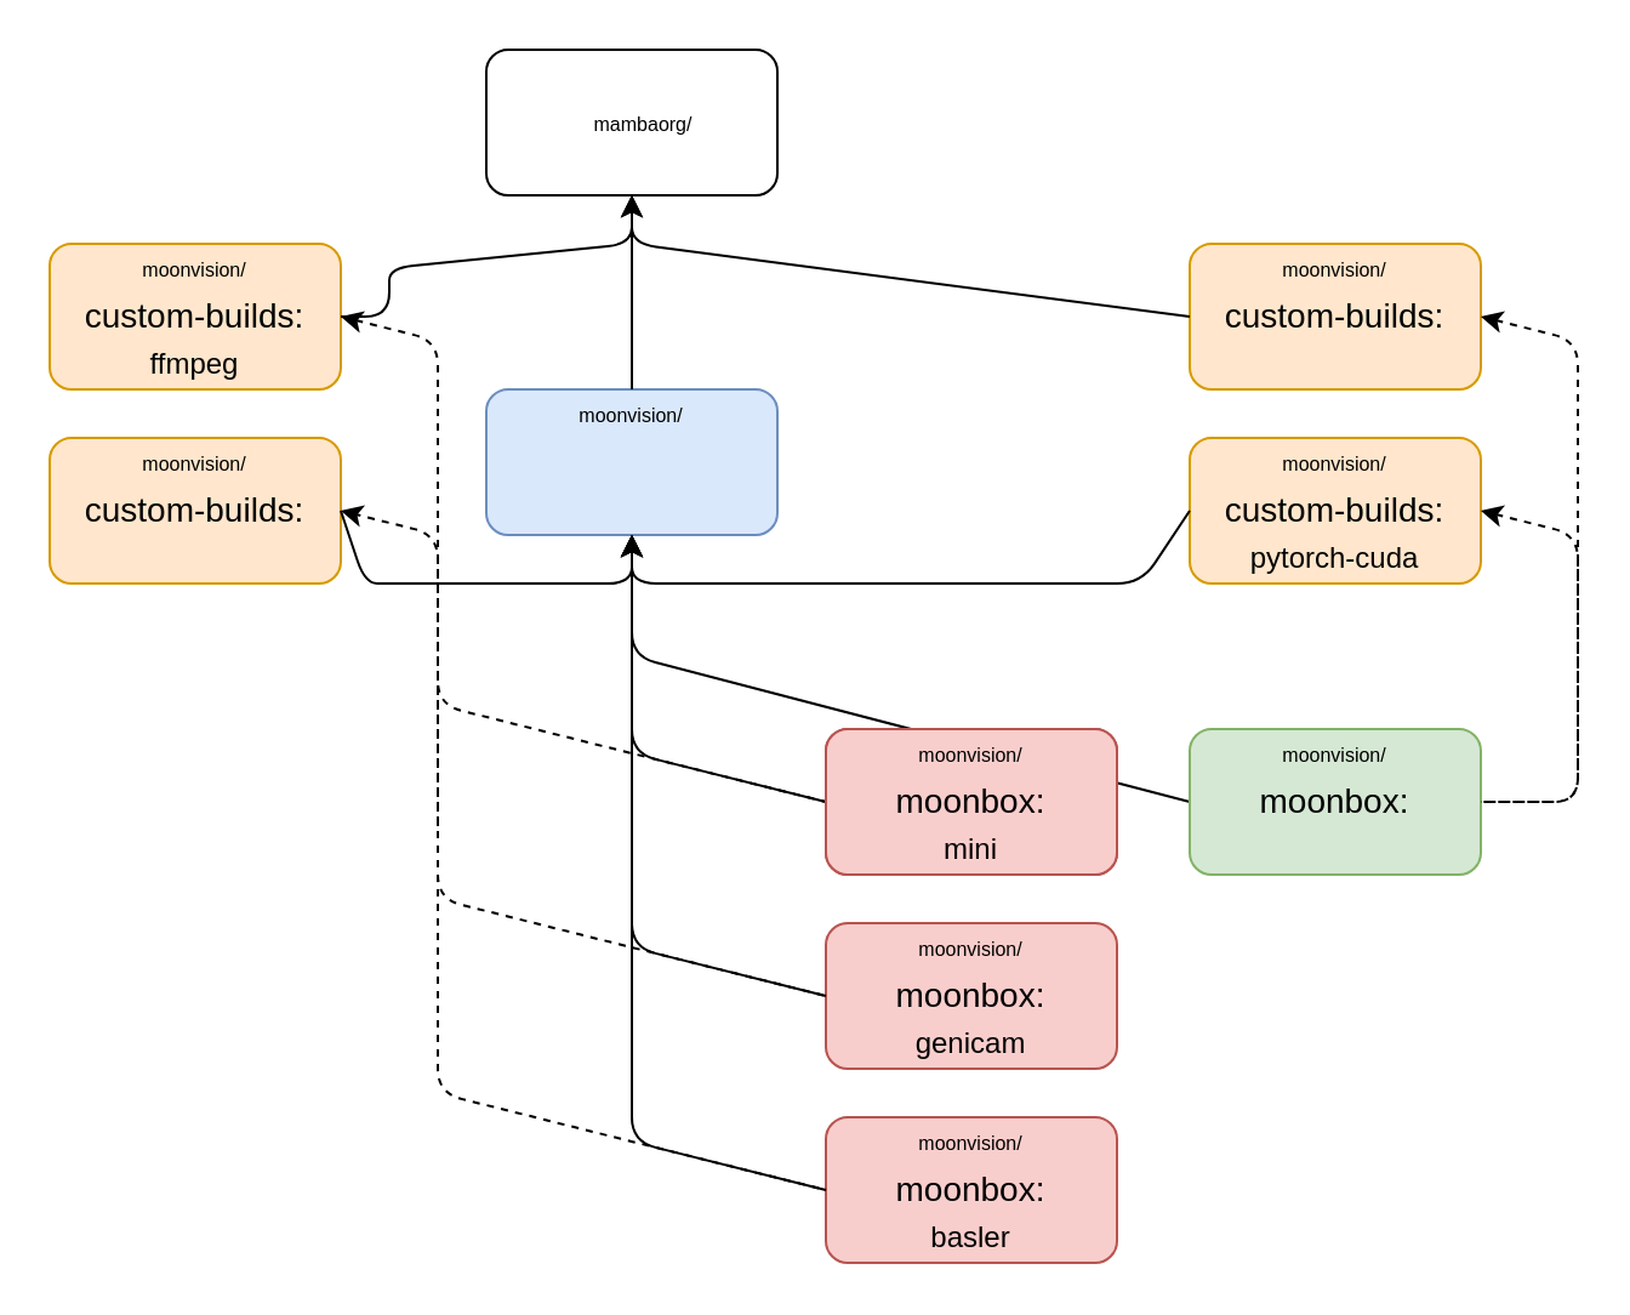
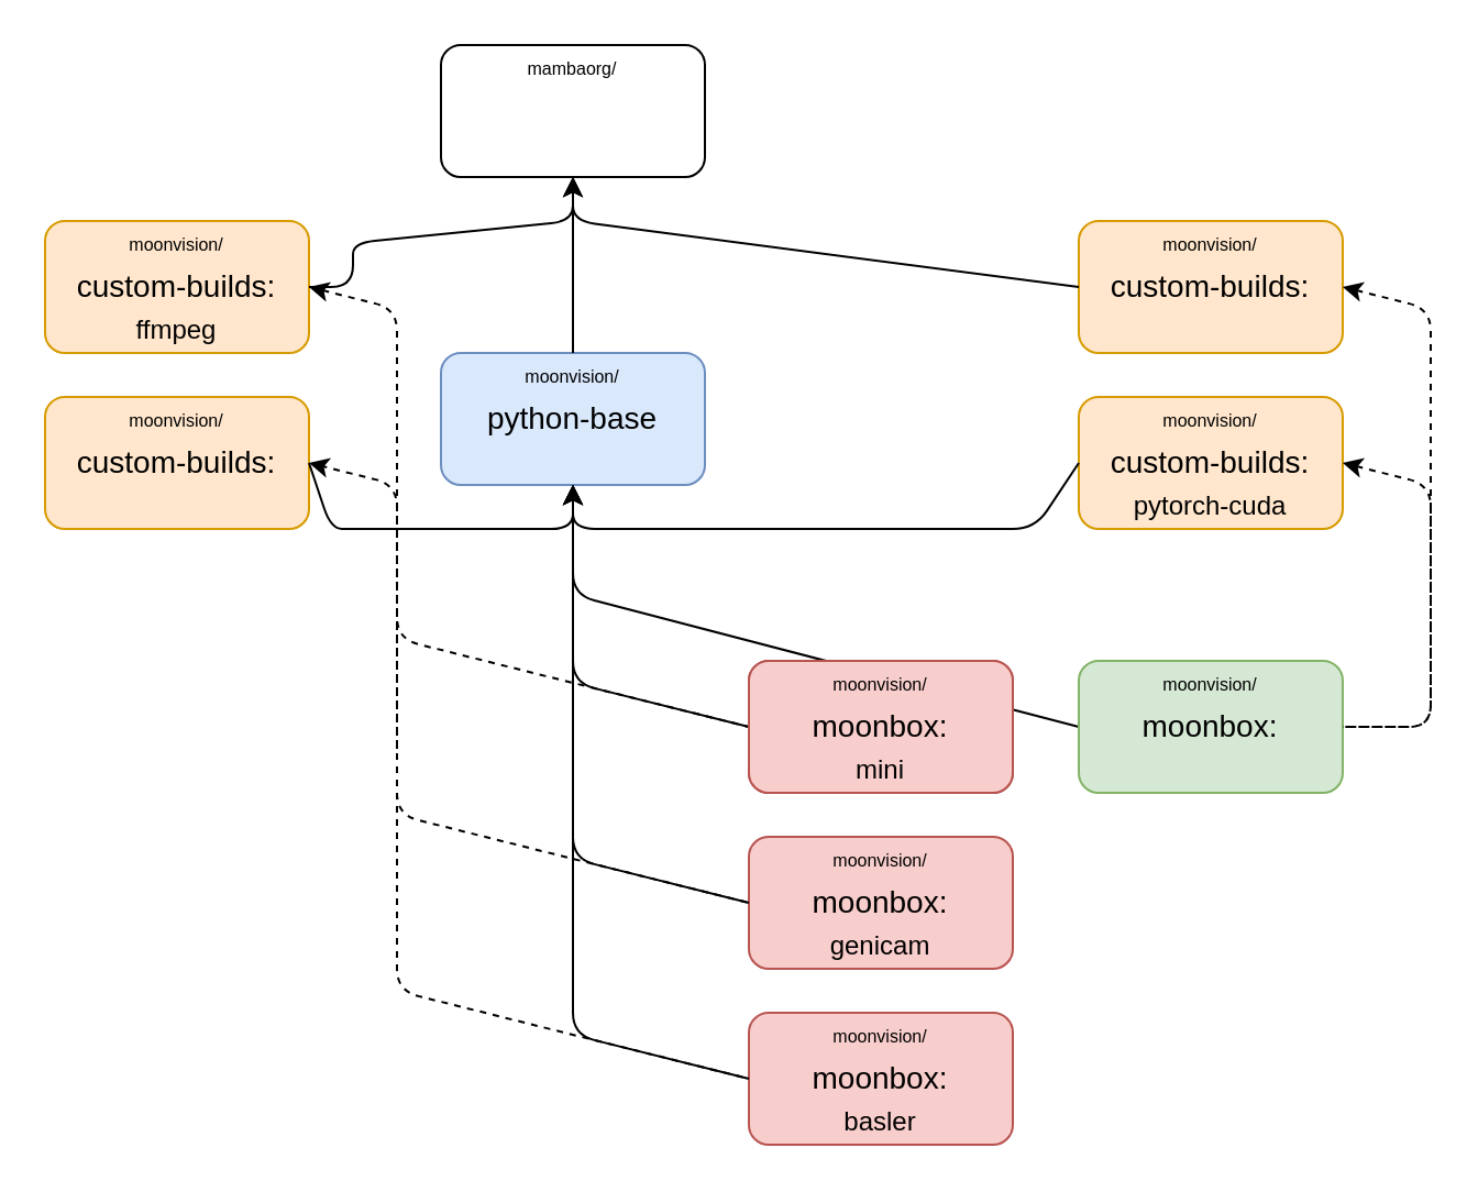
  <mxCell id="0" />
  <mxCell id="1" parent="0" />
  <mxCell id="2" value="" style="endArrow=classic;html=1;strokeColor=#000000;fontColor=#000000;exitX=0;exitY=0.5;exitDx=0;exitDy=0;entryX=0.5;entryY=1;entryDx=0;entryDy=0;" edge="1" parent="1" source="43" target="7"><mxGeometry width="50" height="50" relative="1" as="geometry"><mxPoint x="340" y="550" as="sourcePoint" /><mxPoint x="260" y="280" as="targetPoint" /><Array as="points"><mxPoint x="260" y="270" /></Array></mxGeometry></mxCell>
  <mxCell id="3" value="" style="rounded=1;whiteSpace=wrap;html=1;" parent="1" vertex="1"><mxGeometry x="200" y="20" width="120" height="60" as="geometry" /></mxCell>
  <mxCell id="4" value="" style="rounded=1;whiteSpace=wrap;html=1;fillColor=#f8cecc;strokeColor=#b85450;" parent="1" vertex="1"><mxGeometry x="340" y="380" width="120" height="60" as="geometry" /></mxCell>
  <mxCell id="5" value="&lt;font style=&quot;font-size: 8px&quot;&gt;moonvision/&lt;/font&gt;" style="text;html=1;strokeColor=none;fillColor=none;align=center;verticalAlign=middle;whiteSpace=wrap;rounded=0;" parent="1" vertex="1"><mxGeometry x="380" y="380" width="40" height="20" as="geometry" /></mxCell>
  <mxCell id="6" value="&lt;font style=&quot;font-size: 14px&quot;&gt;moonbox:&lt;/font&gt;" style="text;html=1;strokeColor=none;fillColor=none;align=center;verticalAlign=middle;whiteSpace=wrap;rounded=0;" parent="1" vertex="1"><mxGeometry x="340" y="400" width="120" height="20" as="geometry" /></mxCell>
  <mxCell id="7" value="" style="rounded=1;whiteSpace=wrap;html=1;fillColor=#dae8fc;strokeColor=#6c8ebf;" parent="1" vertex="1"><mxGeometry x="200" y="160" width="120" height="60" as="geometry" /></mxCell>
  <mxCell id="8" value="&lt;font style=&quot;font-size: 8px&quot;&gt;moonvision/&lt;/font&gt;" style="text;html=1;strokeColor=none;fillColor=none;align=center;verticalAlign=middle;whiteSpace=wrap;rounded=0;" parent="1" vertex="1"><mxGeometry x="240" y="160" width="40" height="20" as="geometry" /></mxCell>
+ <mxCell id="9" value="&lt;font style=&quot;font-size: 14px&quot;&gt;python-base&lt;/font&gt;" style="text;html=1;strokeColor=none;fillColor=none;align=center;verticalAlign=middle;whiteSpace=wrap;rounded=0;" parent="1" vertex="1"><mxGeometry x="200" y="180" width="120" height="20" as="geometry" /></mxCell>
  <mxCell id="10" value="" style="endArrow=classic;html=1;entryX=0.5;entryY=1;entryDx=0;entryDy=0;" parent="1" target="3" edge="1"><mxGeometry width="50" height="50" relative="1" as="geometry"><mxPoint x="260" y="160" as="sourcePoint" /><mxPoint x="290" y="110" as="targetPoint" /></mxGeometry></mxCell>
  <mxCell id="11" value="" style="rounded=1;whiteSpace=wrap;html=1;fillColor=#ffe6cc;strokeColor=#d79b00;" parent="1" vertex="1"><mxGeometry x="20" y="100" width="120" height="60" as="geometry" /></mxCell>
  <mxCell id="12" value="&lt;font style=&quot;font-size: 8px&quot;&gt;moonvision/&lt;/font&gt;" style="text;html=1;strokeColor=none;fillColor=none;align=center;verticalAlign=middle;whiteSpace=wrap;rounded=0;" parent="1" vertex="1"><mxGeometry x="60" y="100" width="40" height="20" as="geometry" /></mxCell>
  <mxCell id="13" value="&lt;font style=&quot;font-size: 14px&quot;&gt;custom-builds:&lt;/font&gt;" style="text;html=1;strokeColor=none;fillColor=none;align=center;verticalAlign=middle;whiteSpace=wrap;rounded=0;" parent="1" vertex="1"><mxGeometry x="20" y="120" width="120" height="20" as="geometry" /></mxCell>
  <mxCell id="14" value="" style="rounded=1;whiteSpace=wrap;html=1;fillColor=#ffe6cc;strokeColor=#d79b00;" parent="1" vertex="1"><mxGeometry x="20" y="180" width="120" height="60" as="geometry" /></mxCell>
  <mxCell id="15" value="&lt;font style=&quot;font-size: 8px&quot;&gt;moonvision/&lt;/font&gt;" style="text;html=1;strokeColor=none;fillColor=none;align=center;verticalAlign=middle;whiteSpace=wrap;rounded=0;" parent="1" vertex="1"><mxGeometry x="60" y="180" width="40" height="20" as="geometry" /></mxCell>
  <mxCell id="16" value="&lt;font style=&quot;font-size: 14px&quot;&gt;custom-builds:&lt;/font&gt;" style="text;html=1;strokeColor=none;fillColor=none;align=center;verticalAlign=middle;whiteSpace=wrap;rounded=0;" parent="1" vertex="1"><mxGeometry x="20" y="200" width="120" height="20" as="geometry" /></mxCell>
  <mxCell id="17" value="" style="endArrow=classic;html=1;entryX=0.5;entryY=1;entryDx=0;entryDy=0;exitX=1;exitY=0.5;exitDx=0;exitDy=0;" parent="1" source="13" target="3" edge="1"><mxGeometry width="50" height="50" relative="1" as="geometry"><mxPoint x="120" y="230" as="sourcePoint" /><mxPoint x="170" y="180" as="targetPoint" /><Array as="points"><mxPoint x="160" y="130" /><mxPoint x="160" y="110" /><mxPoint x="260" y="100" /></Array></mxGeometry></mxCell>
  <mxCell id="18" value="ffmpeg" style="text;html=1;strokeColor=none;fillColor=none;align=center;verticalAlign=middle;whiteSpace=wrap;rounded=0;" parent="1" vertex="1"><mxGeometry x="60" y="140" width="40" height="20" as="geometry" /></mxCell>
  <mxCell id="19" value="" style="rounded=1;whiteSpace=wrap;html=1;fillColor=#f8cecc;strokeColor=#b85450;" parent="1" vertex="1"><mxGeometry x="340" y="300" width="120" height="60" as="geometry" /></mxCell>
  <mxCell id="20" value="&lt;font style=&quot;font-size: 8px&quot;&gt;moonvision/&lt;/font&gt;" style="text;html=1;strokeColor=none;fillColor=none;align=center;verticalAlign=middle;whiteSpace=wrap;rounded=0;" parent="1" vertex="1"><mxGeometry x="380" y="300" width="40" height="20" as="geometry" /></mxCell>
  <mxCell id="21" value="&lt;font style=&quot;font-size: 14px&quot;&gt;moonbox:&lt;/font&gt;" style="text;html=1;strokeColor=none;fillColor=none;align=center;verticalAlign=middle;whiteSpace=wrap;rounded=0;" parent="1" vertex="1"><mxGeometry x="340" y="320" width="120" height="20" as="geometry" /></mxCell>
  <mxCell id="22" value="" style="rounded=1;whiteSpace=wrap;html=1;fillColor=#f8cecc;strokeColor=#b85450;" parent="1" vertex="1"><mxGeometry x="340" y="460" width="120" height="60" as="geometry" /></mxCell>
  <mxCell id="23" value="&lt;font style=&quot;font-size: 8px&quot;&gt;moonvision/&lt;/font&gt;" style="text;html=1;strokeColor=none;fillColor=none;align=center;verticalAlign=middle;whiteSpace=wrap;rounded=0;" parent="1" vertex="1"><mxGeometry x="380" y="460" width="40" height="20" as="geometry" /></mxCell>
  <mxCell id="24" value="&lt;font style=&quot;font-size: 14px&quot;&gt;moonbox:&lt;/font&gt;" style="text;html=1;strokeColor=none;fillColor=none;align=center;verticalAlign=middle;whiteSpace=wrap;rounded=0;" parent="1" vertex="1"><mxGeometry x="340" y="480" width="120" height="20" as="geometry" /></mxCell>
  <mxCell id="25" value="" style="endArrow=classic;html=1;strokeColor=#000000;fontColor=#000000;entryX=0.5;entryY=1;entryDx=0;entryDy=0;exitX=0;exitY=0.5;exitDx=0;exitDy=0;" parent="1" source="21" target="7" edge="1"><mxGeometry width="50" height="50" relative="1" as="geometry"><mxPoint x="330" y="380" as="sourcePoint" /><mxPoint x="340" y="330" as="targetPoint" /><Array as="points"><mxPoint x="260" y="310" /></Array></mxGeometry></mxCell>
  <mxCell id="26" value="" style="endArrow=classic;html=1;strokeColor=#000000;fontColor=#000000;exitX=0;exitY=0.5;exitDx=0;exitDy=0;entryX=0.5;entryY=1;entryDx=0;entryDy=0;" parent="1" source="6" target="7" edge="1"><mxGeometry width="50" height="50" relative="1" as="geometry"><mxPoint x="220" y="640" as="sourcePoint" /><mxPoint x="270" y="590" as="targetPoint" /><Array as="points"><mxPoint x="260" y="390" /><mxPoint x="260" y="310" /></Array></mxGeometry></mxCell>
  <mxCell id="27" value="" style="endArrow=classic;html=1;strokeColor=#000000;fontColor=#000000;exitX=0;exitY=0.5;exitDx=0;exitDy=0;" parent="1" source="24" edge="1"><mxGeometry width="50" height="50" relative="1" as="geometry"><mxPoint x="290" y="620" as="sourcePoint" /><mxPoint x="260" y="220" as="targetPoint" /><Array as="points"><mxPoint x="260" y="470" /><mxPoint x="260" y="250" /></Array></mxGeometry></mxCell>
  <mxCell id="28" value="mini" style="text;html=1;strokeColor=none;fillColor=none;align=center;verticalAlign=middle;whiteSpace=wrap;rounded=0;fontColor=#000000;" parent="1" vertex="1"><mxGeometry x="380" y="340" width="40" height="20" as="geometry" /></mxCell>
  <mxCell id="29" value="genicam" style="text;html=1;strokeColor=none;fillColor=none;align=center;verticalAlign=middle;whiteSpace=wrap;rounded=0;fontColor=#000000;" parent="1" vertex="1"><mxGeometry x="380" y="420" width="40" height="20" as="geometry" /></mxCell>
  <mxCell id="30" value="basler" style="text;html=1;strokeColor=none;fillColor=none;align=center;verticalAlign=middle;whiteSpace=wrap;rounded=0;fontColor=#000000;" parent="1" vertex="1"><mxGeometry x="380" y="500" width="40" height="20" as="geometry" /></mxCell>
  <mxCell id="31" value="" style="endArrow=none;dashed=1;html=1;exitX=1;exitY=0.5;exitDx=0;exitDy=0;endFill=0;startArrow=classic;startFill=1;entryX=0;entryY=0.5;entryDx=0;entryDy=0;" parent="1" source="11" edge="1" target="19"><mxGeometry width="50" height="50" relative="1" as="geometry"><mxPoint x="310" y="440" as="sourcePoint" /><mxPoint x="340" y="390" as="targetPoint" /><Array as="points"><mxPoint x="180" y="140" /><mxPoint x="180" y="290" /></Array></mxGeometry></mxCell>
  <mxCell id="32" value="" style="endArrow=classic;dashed=1;html=1;endFill=1;entryX=1;entryY=0.5;entryDx=0;entryDy=0;" parent="1" target="16" edge="1"><mxGeometry width="50" height="50" relative="1" as="geometry"><mxPoint x="180" y="340" as="sourcePoint" /><mxPoint x="140" y="270" as="targetPoint" /><Array as="points"><mxPoint x="180" y="220" /></Array></mxGeometry></mxCell>
  <mxCell id="33" value="" style="endArrow=none;dashed=1;html=1;entryX=0;entryY=0.5;entryDx=0;entryDy=0;" parent="1" target="6" edge="1"><mxGeometry width="50" height="50" relative="1" as="geometry"><mxPoint x="180" y="270" as="sourcePoint" /><mxPoint x="340" y="420" as="targetPoint" /><Array as="points"><mxPoint x="180" y="370" /></Array></mxGeometry></mxCell>
  <mxCell id="34" value="" style="endArrow=none;dashed=1;html=1;entryX=0;entryY=0.5;entryDx=0;entryDy=0;" parent="1" edge="1" target="24"><mxGeometry width="50" height="50" relative="1" as="geometry"><mxPoint x="180" y="360" as="sourcePoint" /><mxPoint x="340" y="490" as="targetPoint" /><Array as="points"><mxPoint x="180" y="450" /></Array></mxGeometry></mxCell>
- <mxCell id="35" value="&lt;font style=&quot;font-size: 8px&quot;&gt;mambaorg/&lt;/font&gt;" style="text;html=1;strokeColor=none;fillColor=none;align=center;verticalAlign=middle;whiteSpace=wrap;rounded=0;" vertex="1" parent="1"><mxGeometry x="245" y="40" width="40" height="20" as="geometry" /></mxCell>
+ <mxCell id="35" value="&lt;font style=&quot;font-size: 8px&quot;&gt;mambaorg/&lt;/font&gt;" style="text;html=1;strokeColor=none;fillColor=none;align=center;verticalAlign=middle;whiteSpace=wrap;rounded=0;" vertex="1" parent="1"><mxGeometry x="240" y="20" width="40" height="20" as="geometry" /></mxCell>
  <mxCell id="36" value="" style="endArrow=classic;html=1;entryX=0.5;entryY=1;entryDx=0;entryDy=0;exitX=1;exitY=0.5;exitDx=0;exitDy=0;" edge="1" parent="1" source="16"><mxGeometry width="50" height="50" relative="1" as="geometry"><mxPoint x="140" y="330" as="sourcePoint" /><mxPoint x="260" y="220" as="targetPoint" /><Array as="points"><mxPoint x="150" y="240" /><mxPoint x="160" y="240" /><mxPoint x="260" y="240" /></Array></mxGeometry></mxCell>
  <mxCell id="37" value="" style="rounded=1;whiteSpace=wrap;html=1;fillColor=#f8cecc;strokeColor=#b85450;" vertex="1" parent="1"><mxGeometry x="340" y="300" width="120" height="60" as="geometry" /></mxCell>
  <mxCell id="38" value="&lt;font style=&quot;font-size: 8px&quot;&gt;moonvision/&lt;/font&gt;" style="text;html=1;strokeColor=none;fillColor=none;align=center;verticalAlign=middle;whiteSpace=wrap;rounded=0;" vertex="1" parent="1"><mxGeometry x="380" y="300" width="40" height="20" as="geometry" /></mxCell>
  <mxCell id="39" value="&lt;font style=&quot;font-size: 14px&quot;&gt;moonbox:&lt;/font&gt;" style="text;html=1;strokeColor=none;fillColor=none;align=center;verticalAlign=middle;whiteSpace=wrap;rounded=0;" vertex="1" parent="1"><mxGeometry x="340" y="320" width="120" height="20" as="geometry" /></mxCell>
  <mxCell id="40" value="mini" style="text;html=1;strokeColor=none;fillColor=none;align=center;verticalAlign=middle;whiteSpace=wrap;rounded=0;fontColor=#000000;" vertex="1" parent="1"><mxGeometry x="380" y="340" width="40" height="20" as="geometry" /></mxCell>
  <mxCell id="41" value="" style="rounded=1;whiteSpace=wrap;html=1;fillColor=#d5e8d4;strokeColor=#82b366;" vertex="1" parent="1"><mxGeometry x="490" y="300" width="120" height="60" as="geometry" /></mxCell>
  <mxCell id="42" value="&lt;font style=&quot;font-size: 8px&quot;&gt;moonvision/&lt;/font&gt;" style="text;html=1;strokeColor=none;fillColor=none;align=center;verticalAlign=middle;whiteSpace=wrap;rounded=0;" vertex="1" parent="1"><mxGeometry x="530" y="300" width="40" height="20" as="geometry" /></mxCell>
  <mxCell id="43" value="&lt;font style=&quot;font-size: 14px&quot;&gt;moonbox:&lt;/font&gt;" style="text;html=1;strokeColor=none;fillColor=none;align=center;verticalAlign=middle;whiteSpace=wrap;rounded=0;" vertex="1" parent="1"><mxGeometry x="490" y="320" width="120" height="20" as="geometry" /></mxCell>
  <mxCell id="44" value="" style="rounded=1;whiteSpace=wrap;html=1;fillColor=#ffe6cc;strokeColor=#d79b00;" vertex="1" parent="1"><mxGeometry x="490" y="100" width="120" height="60" as="geometry" /></mxCell>
  <mxCell id="45" value="&lt;font style=&quot;font-size: 8px&quot;&gt;moonvision/&lt;/font&gt;" style="text;html=1;strokeColor=none;fillColor=none;align=center;verticalAlign=middle;whiteSpace=wrap;rounded=0;" vertex="1" parent="1"><mxGeometry x="530" y="100" width="40" height="20" as="geometry" /></mxCell>
  <mxCell id="46" value="&lt;font style=&quot;font-size: 14px&quot;&gt;custom-builds:&lt;/font&gt;" style="text;html=1;strokeColor=none;fillColor=none;align=center;verticalAlign=middle;whiteSpace=wrap;rounded=0;" vertex="1" parent="1"><mxGeometry x="490" y="120" width="120" height="20" as="geometry" /></mxCell>
  <mxCell id="47" value="" style="rounded=1;whiteSpace=wrap;html=1;fillColor=#ffe6cc;strokeColor=#d79b00;" vertex="1" parent="1"><mxGeometry x="490" y="180" width="120" height="60" as="geometry" /></mxCell>
  <mxCell id="48" value="&lt;font style=&quot;font-size: 8px&quot;&gt;moonvision/&lt;/font&gt;" style="text;html=1;strokeColor=none;fillColor=none;align=center;verticalAlign=middle;whiteSpace=wrap;rounded=0;" vertex="1" parent="1"><mxGeometry x="530" y="180" width="40" height="20" as="geometry" /></mxCell>
  <mxCell id="49" value="&lt;font style=&quot;font-size: 14px&quot;&gt;custom-builds:&lt;/font&gt;" style="text;html=1;strokeColor=none;fillColor=none;align=center;verticalAlign=middle;whiteSpace=wrap;rounded=0;" vertex="1" parent="1"><mxGeometry x="490" y="200" width="120" height="20" as="geometry" /></mxCell>
  <mxCell id="50" value="pytorch-cuda" style="text;html=1;strokeColor=none;fillColor=none;align=center;verticalAlign=middle;whiteSpace=wrap;rounded=0;" vertex="1" parent="1"><mxGeometry x="510" y="220" width="80" height="20" as="geometry" /></mxCell>
  <mxCell id="51" value="" style="endArrow=none;dashed=1;html=1;exitX=1;exitY=0.5;exitDx=0;exitDy=0;endFill=0;startArrow=classic;startFill=1;entryX=1;entryY=0.5;entryDx=0;entryDy=0;" edge="1" parent="1" source="46" target="43"><mxGeometry width="50" height="50" relative="1" as="geometry"><mxPoint x="630" y="330" as="sourcePoint" /><mxPoint x="830" y="530" as="targetPoint" /><Array as="points"><mxPoint x="650" y="140" /><mxPoint x="650" y="330" /></Array></mxGeometry></mxCell>
  <mxCell id="52" value="" style="endArrow=none;dashed=1;html=1;exitX=1;exitY=0.5;exitDx=0;exitDy=0;endFill=0;startArrow=classic;startFill=1;entryX=1;entryY=0.5;entryDx=0;entryDy=0;" edge="1" parent="1" source="47"><mxGeometry width="50" height="50" relative="1" as="geometry"><mxPoint x="610" y="130" as="sourcePoint" /><mxPoint x="610" y="330" as="targetPoint" /><Array as="points"><mxPoint x="650" y="220" /><mxPoint x="650" y="330" /></Array></mxGeometry></mxCell>
  <mxCell id="53" value="" style="endArrow=classic;html=1;entryX=0.5;entryY=1;entryDx=0;entryDy=0;exitX=0;exitY=0.5;exitDx=0;exitDy=0;" edge="1" parent="1" source="46" target="3"><mxGeometry width="50" height="50" relative="1" as="geometry"><mxPoint x="285" y="130" as="sourcePoint" /><mxPoint x="405" y="80" as="targetPoint" /><Array as="points"><mxPoint x="260" y="100" /></Array></mxGeometry></mxCell>
  <mxCell id="54" value="" style="endArrow=classic;html=1;entryX=0.5;entryY=1;entryDx=0;entryDy=0;exitX=0;exitY=0.5;exitDx=0;exitDy=0;" edge="1" parent="1" source="49" target="7"><mxGeometry width="50" height="50" relative="1" as="geometry"><mxPoint x="345" y="210" as="sourcePoint" /><mxPoint x="465" y="220" as="targetPoint" /><Array as="points"><mxPoint x="470" y="240" /><mxPoint x="365" y="240" /><mxPoint x="260" y="240" /></Array></mxGeometry></mxCell>
